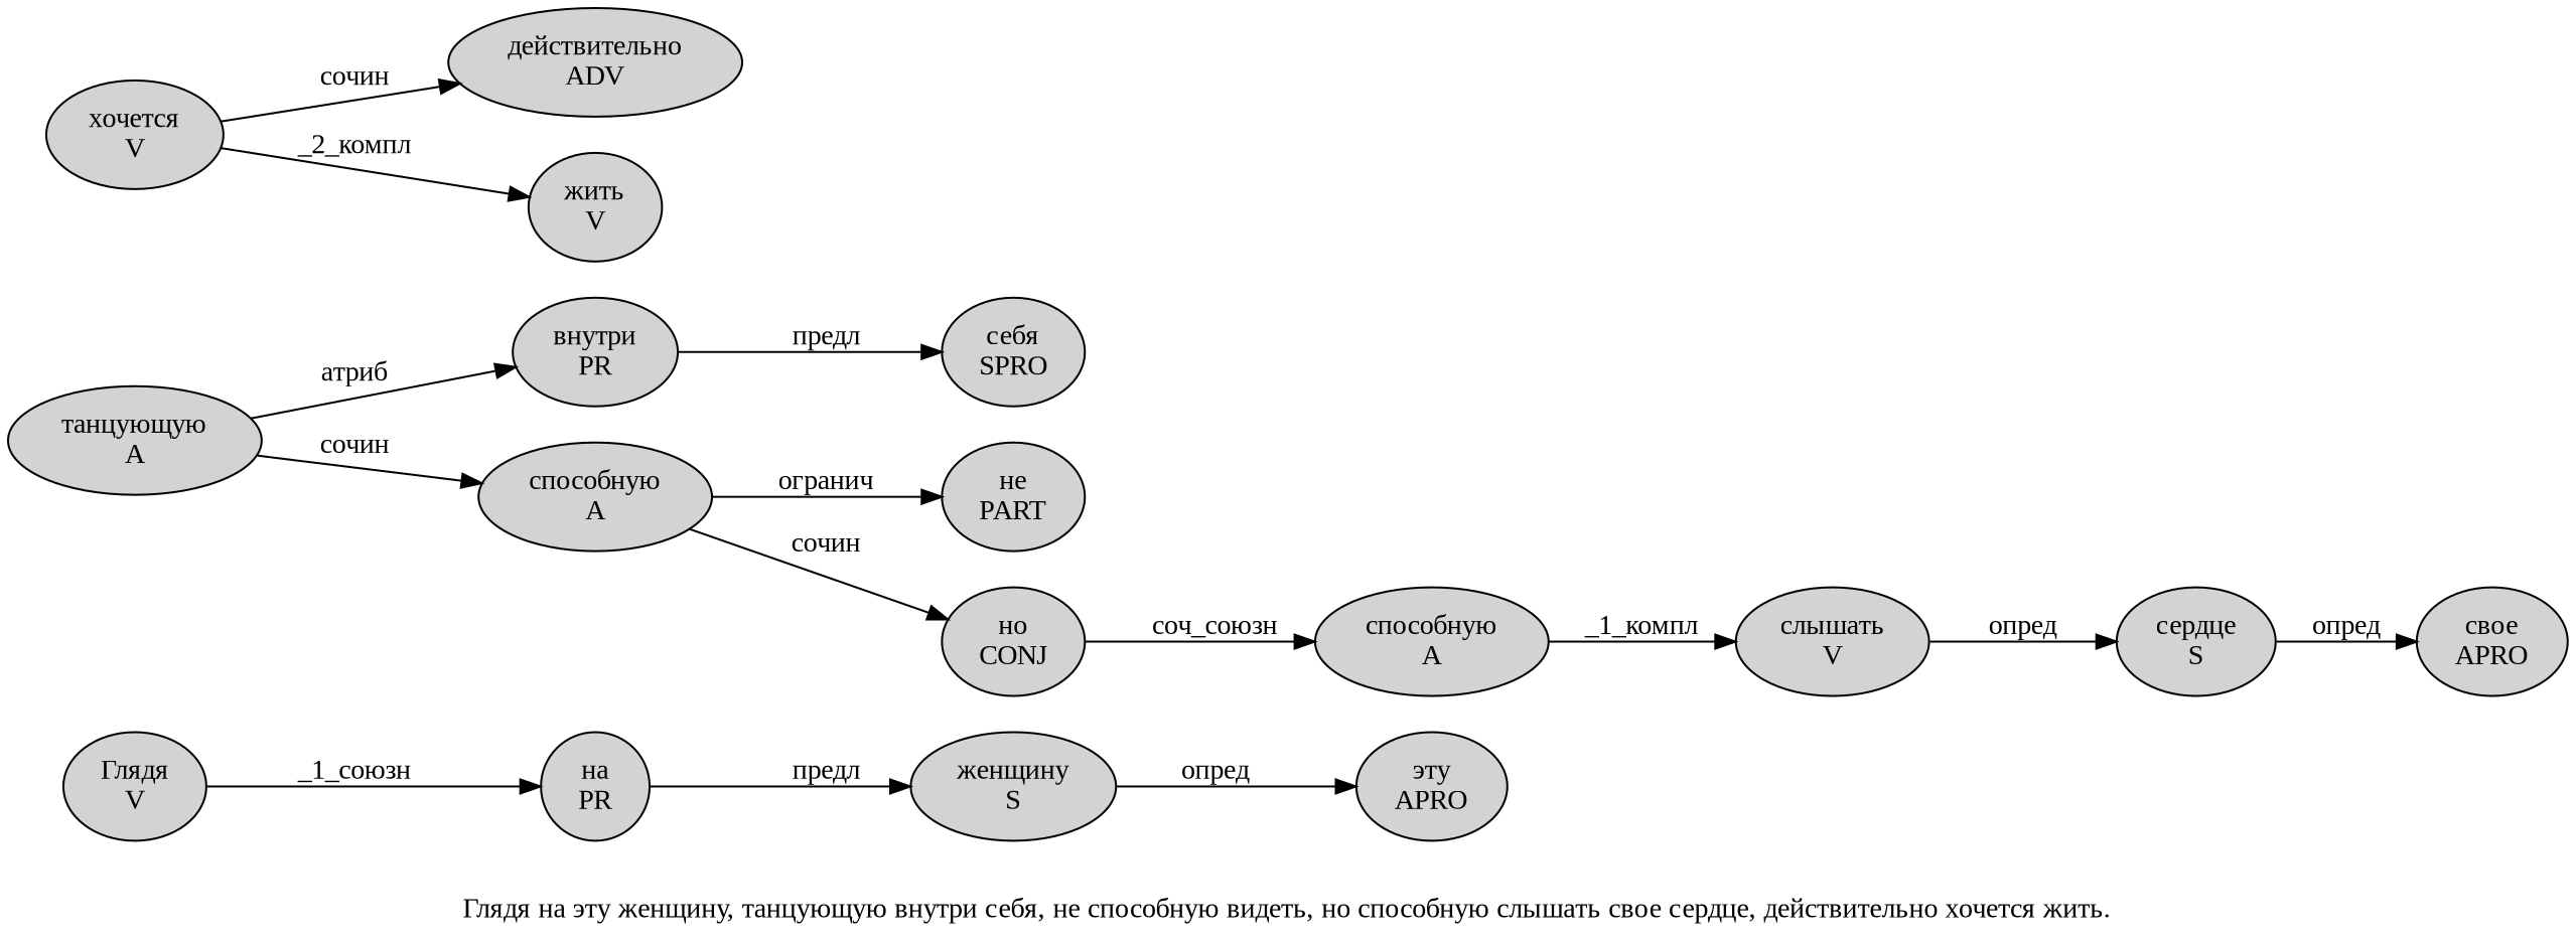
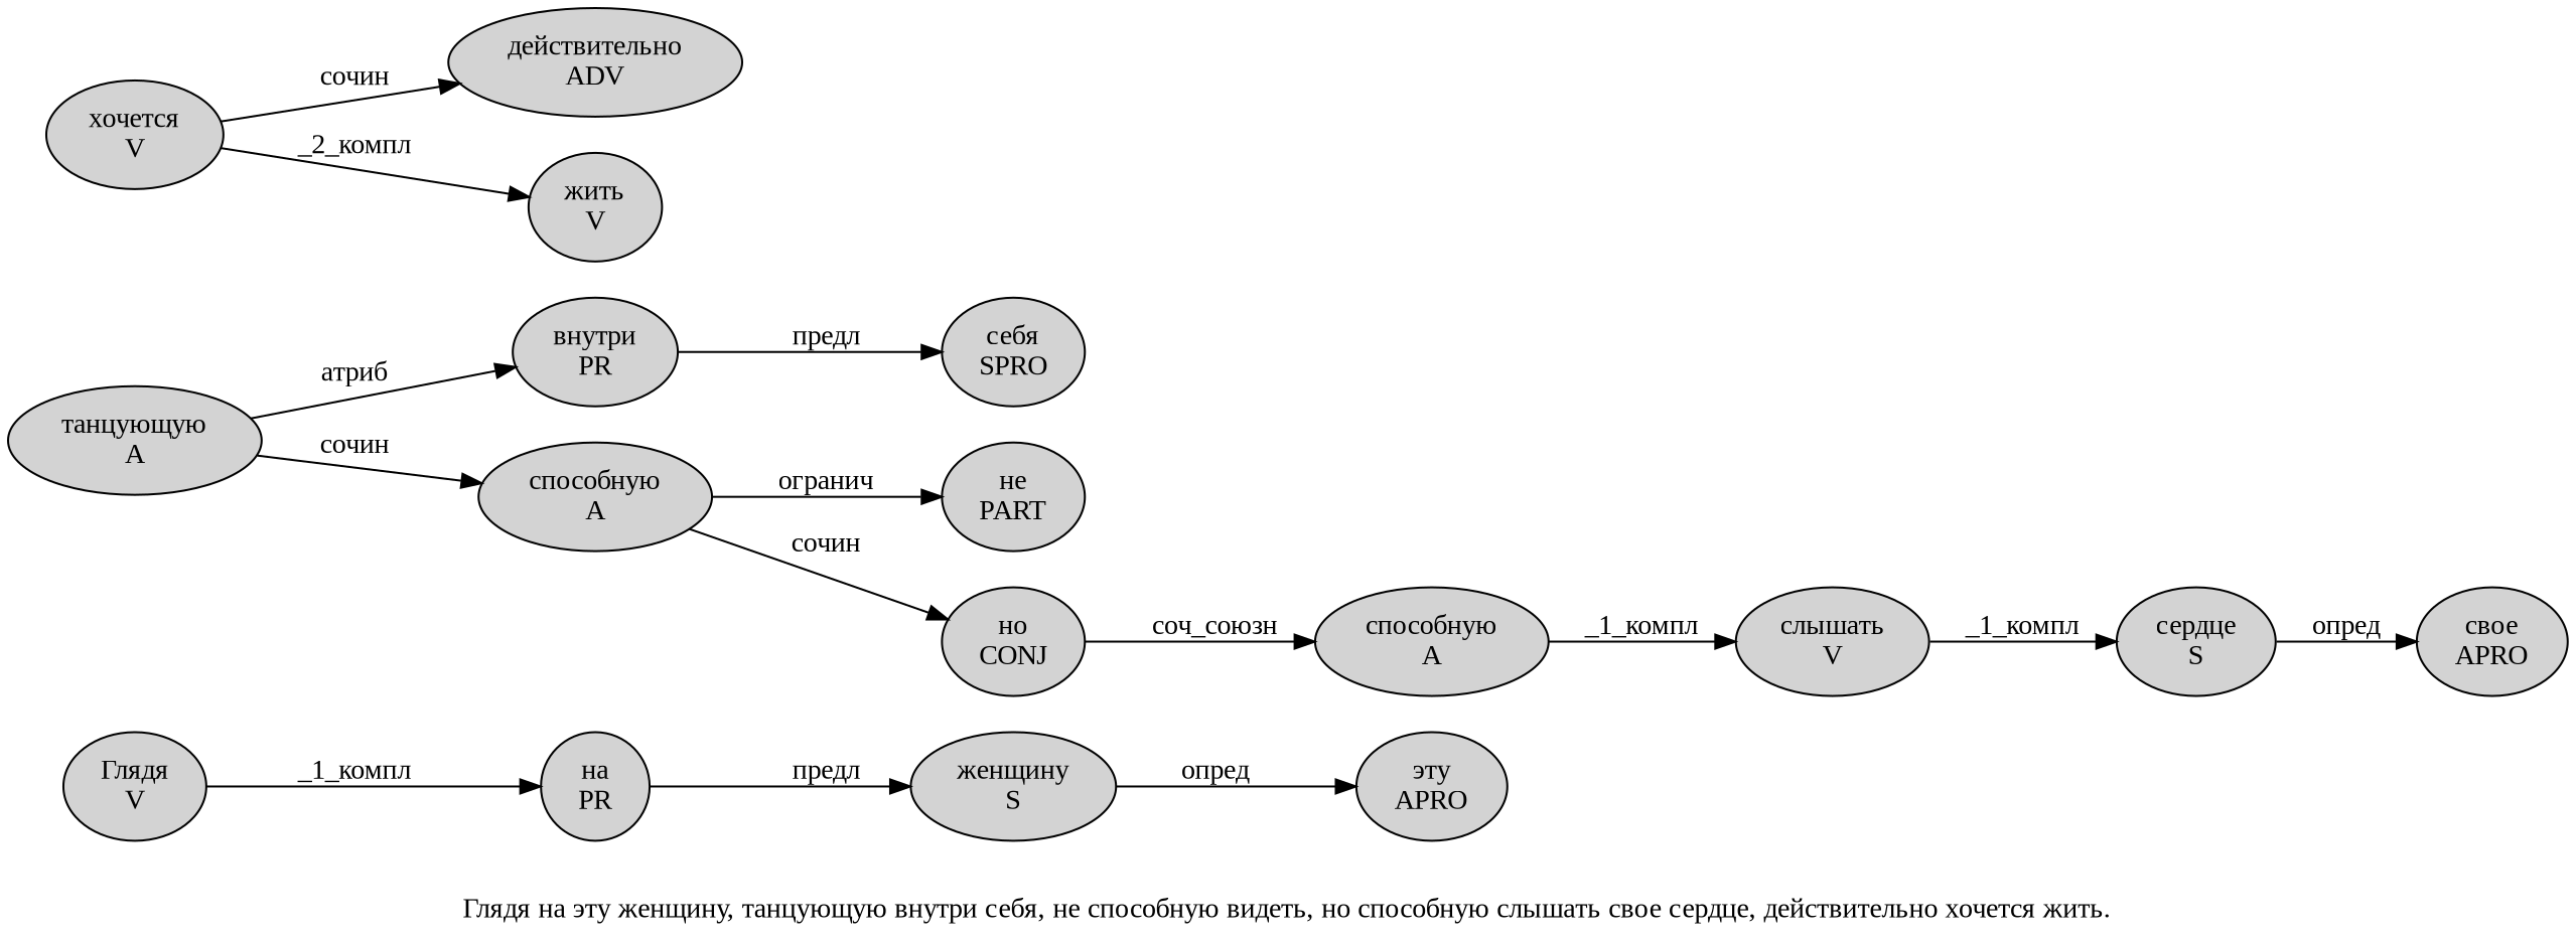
  digraph {
    fontname="Liberation Serif"
    label="Глядя на эту женщину, танцующую внутри себя, не способную видеть, но способную слышать свое сердце, действительно хочется жить."
    rankdir=LR
    node [fillcolor=lightgray fontname="Liberation Serif" penwidth=1 shape=ellipse style=filled]
    edge [fontname="Liberation Serif"]
    n1 [label="Глядя\nV"]
    n2 [label="на\nPR"]
    n3 [label="женщину\nS"]
    n4 [label="эту\nAPRO"]
    n5 [label="танцующую\nA"]
    n6 [label="внутри\nPR"]
    n7 [label="способную\nA"]
    n8 [label="себя\nSPRO"]
    n9 [label="не\nPART"]
    n10 [label="но\nCONJ"]
    n11 [label="способную\nA"]
    n12 [label="слышать\nV"]
    n13 [label="сердце\nS"]
    n14 [label="свое\nAPRO"]
    n15 [label="хочется\nV"]
    n16 [label="действительно\nADV"]
    n17 [label="жить\nV"]
-   n1 -> n2 [label="_1_союзн"]
+   n1 -> n2 [label="_1_компл"]
    n2 -> n3 [label="предл"]
    n3 -> n4 [label="опред"]
    n5 -> n6 [label="атриб"]
    n5 -> n7 [label="сочин"]
    n6 -> n8 [label="предл"]
    n7 -> n9 [label="огранич"]
    n7 -> n10 [label="сочин"]
    n10 -> n11 [label="соч_союзн"]
    n11 -> n12 [label="_1_компл"]
-   n12 -> n13 [label="опред"]
+   n12 -> n13 [label="_1_компл"]
    n13 -> n14 [label="опред"]
    n15 -> n16 [label="сочин"]
    n15 -> n17 [label="_2_компл"]
  }
